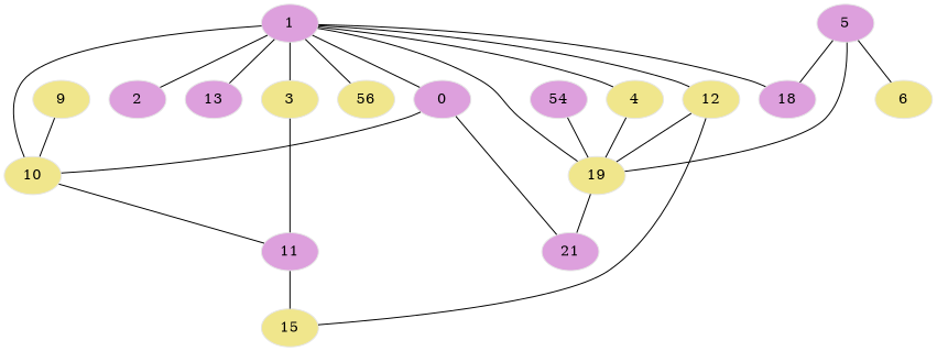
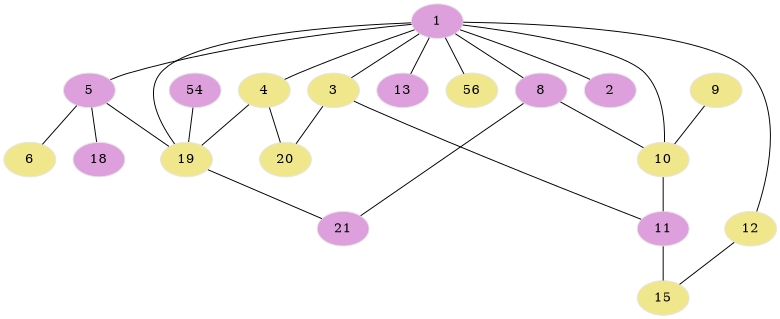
  graph {
    node [color=gray90 fillcolor=khaki style=filled]
    edge [weight=1.0]
    1 [fillcolor=plum]
    2 [fillcolor=plum]
    3
    4
    5 [fillcolor=plum]
-   8 [fillcolor=plum label=0]
+   8 [fillcolor=plum]
    10
    12
    13 [fillcolor=plum]
    n10 [label=56]
    19
    11 [fillcolor=plum]
+   20
    6
    18 [fillcolor=plum]
    21 [fillcolor=plum]
    9
    15
    n19 [fillcolor=plum label=54]
    1 -- 2 [weight=5.0]
    1 -- 3 [weight=6.0]
    1 -- 4
-   1 -- 18 [weight=2.0]
+   1 -- 5 [weight=2.0]
    1 -- 8
    1 -- 10 [weight=3.0]
    1 -- 12
    1 -- 13
    1 -- n10 [weight=2.0]
    1 -- 19 [weight=2.0]
    3 -- 11
+   3 -- 20
    4 -- 19
+   4 -- 20
    5 -- 19
    5 -- 6
    5 -- 18
    8 -- 10
    8 -- 21
    10 -- 11
-   12 -- 19 [weight=2.0]
    12 -- 15
    19 -- 21
    11 -- 15 [weight=3.0]
    9 -- 10
    n19 -- 19
  }
